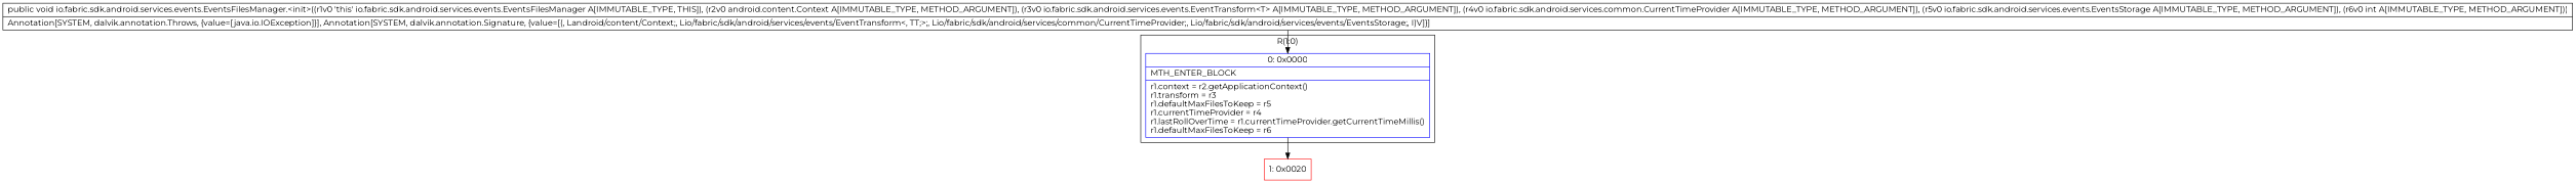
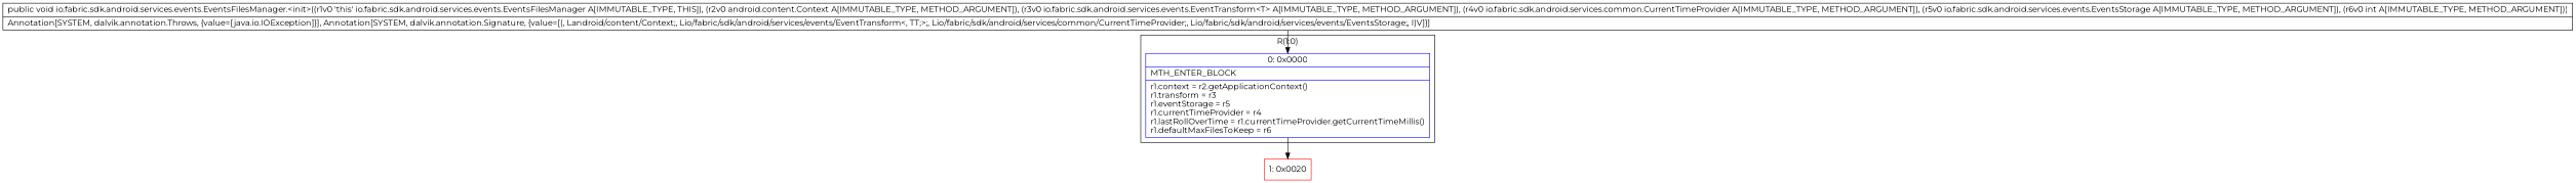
  digraph {
    fontname=Montserrat
    node [shape=record fontname=Montserrat]
    edge [fontname=Montserrat]
-   n1 [color=blue label="{0\:\ 0x0000|MTH_ENTER_BLOCK\l|r1.context = r2.getApplicationContext()\lr1.transform = r3\lr1.defaultMaxFilesToKeep = r5\lr1.currentTimeProvider = r4\lr1.lastRollOverTime = r1.currentTimeProvider.getCurrentTimeMillis()\lr1.defaultMaxFilesToKeep = r6\l}"]
+   n1 [color=blue label="{0\:\ 0x0000|MTH_ENTER_BLOCK\l|r1.context = r2.getApplicationContext()\lr1.transform = r3\lr1.eventStorage = r5\lr1.currentTimeProvider = r4\lr1.lastRollOverTime = r1.currentTimeProvider.getCurrentTimeMillis()\lr1.defaultMaxFilesToKeep = r6\l}"]
    n2 [color=red label="{1\:\ 0x0020}"]
    n3 [label="{public void io.fabric.sdk.android.services.events.EventsFilesManager.\<init\>((r1v0 'this' io.fabric.sdk.android.services.events.EventsFilesManager A[IMMUTABLE_TYPE, THIS]), (r2v0 android.content.Context A[IMMUTABLE_TYPE, METHOD_ARGUMENT]), (r3v0 io.fabric.sdk.android.services.events.EventTransform\<T\> A[IMMUTABLE_TYPE, METHOD_ARGUMENT]), (r4v0 io.fabric.sdk.android.services.common.CurrentTimeProvider A[IMMUTABLE_TYPE, METHOD_ARGUMENT]), (r5v0 io.fabric.sdk.android.services.events.EventsStorage A[IMMUTABLE_TYPE, METHOD_ARGUMENT]), (r6v0 int A[IMMUTABLE_TYPE, METHOD_ARGUMENT]))  | Annotation[SYSTEM, dalvik.annotation.Throws, \{value=[java.io.IOException]\}], Annotation[SYSTEM, dalvik.annotation.Signature, \{value=[(, Landroid\/content\/Context;, Lio\/fabric\/sdk\/android\/services\/events\/EventTransform\<, TT;\>;, Lio\/fabric\/sdk\/android\/services\/common\/CurrentTimeProvider;, Lio\/fabric\/sdk\/android\/services\/events\/EventsStorage;, I)V]\}]\l}"]
    subgraph cluster_1 {
      label="R(1:0)"
      n1
    }
    n1 -> n2
    n3 -> n1
  }
